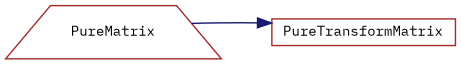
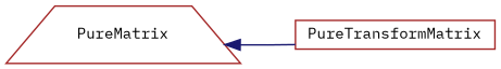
  digraph {
    rankdir=LR
    fontname="IBM Plex Mono"
    node [color=brown fillcolor=white fontname="IBM Plex Mono" fontsize=10 style=filled]
    n1 [height=0.2 label=PureMatrix shape=trapezium width=0.4]
    n2 [height=0.2 label=PureTransformMatrix shape=box width=0.4]
-   n2 -> n1 [color=midnightblue dir=back fontname="IBM Plex Mono" fontsize=10 labelfontname=Helvetica labelfontsize=10 style=solid]
+   n1 -> n2 [color=midnightblue dir=back fontname="IBM Plex Mono" fontsize=10 labelfontname=Helvetica labelfontsize=10 style=solid]
  }
